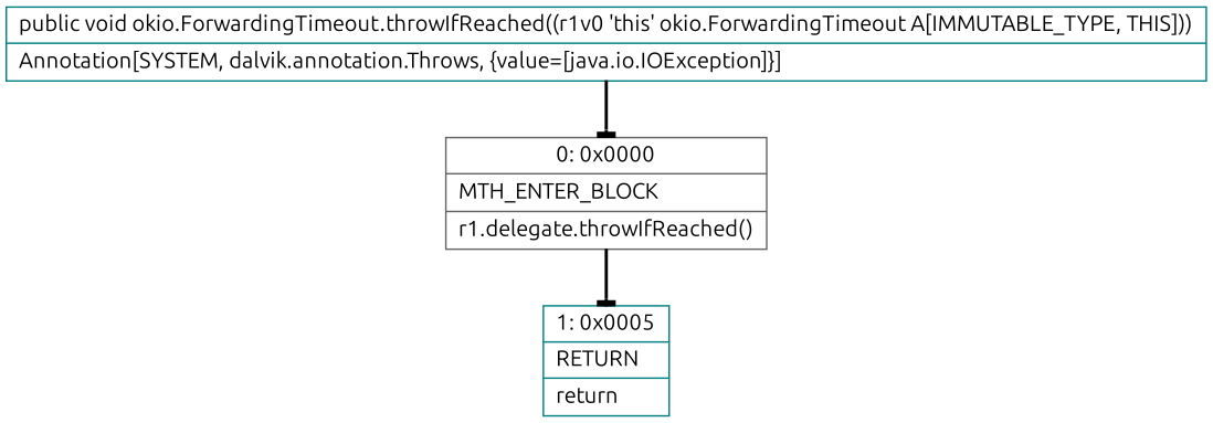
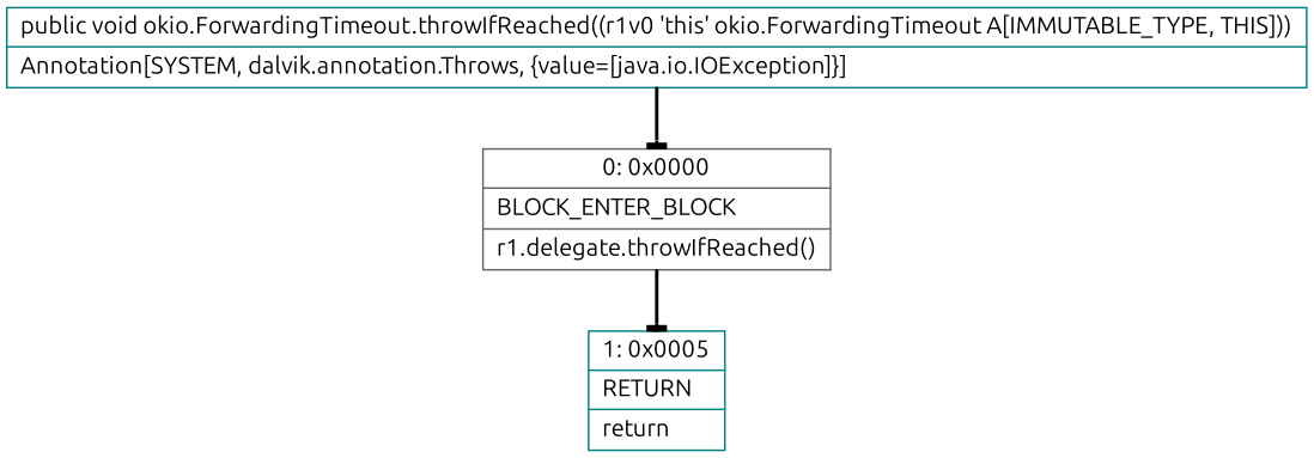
  digraph {
    fontname=Ubuntu
    node [shape=record color=teal fontname=Ubuntu]
    edge [style=bold arrowhead=tee fontname=Ubuntu]
-   n1 [label="{0\:\ 0x0000|MTH_ENTER_BLOCK\l|r1.delegate.throwIfReached()\l}" color=gray40]
+   n1 [label="{0\:\ 0x0000|BLOCK_ENTER_BLOCK\l|r1.delegate.throwIfReached()\l}" color=gray40]
    n2 [label="{1\:\ 0x0005|RETURN\l|return\l}"]
    n3 [label="{public void okio.ForwardingTimeout.throwIfReached((r1v0 'this' okio.ForwardingTimeout A[IMMUTABLE_TYPE, THIS]))  | Annotation[SYSTEM, dalvik.annotation.Throws, \{value=[java.io.IOException]\}]\l}"]
    n1 -> n2
    n3 -> n1
  }
